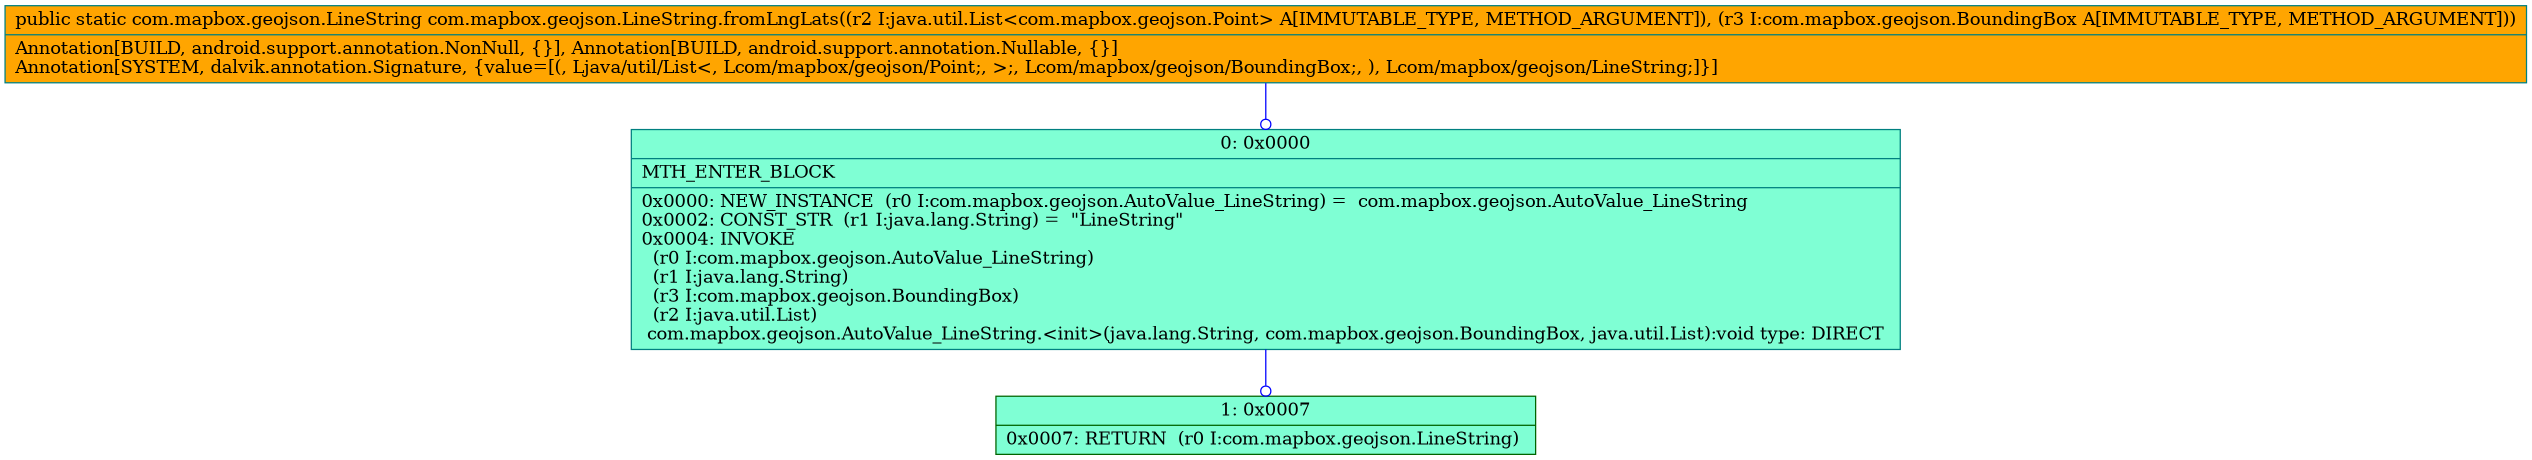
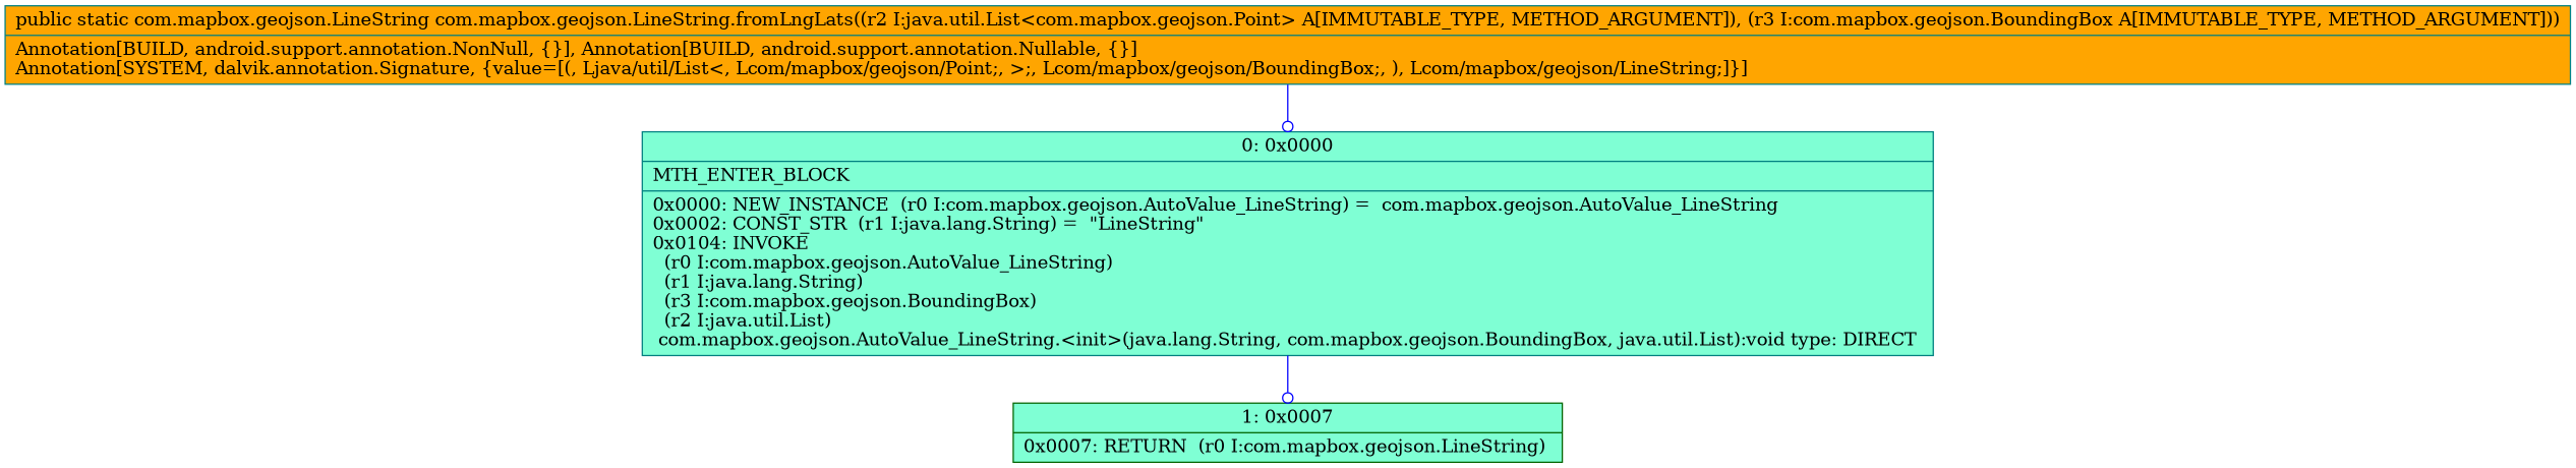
  digraph {
    node [shape=record style=filled fillcolor=aquamarine color=teal]
    edge [color=blue arrowhead=odot]
-   n1 [label="{0\:\ 0x0000|MTH_ENTER_BLOCK\l|0x0000: NEW_INSTANCE  (r0 I:com.mapbox.geojson.AutoValue_LineString) =  com.mapbox.geojson.AutoValue_LineString \l0x0002: CONST_STR  (r1 I:java.lang.String) =  \"LineString\" \l0x0004: INVOKE  \l  (r0 I:com.mapbox.geojson.AutoValue_LineString)\l  (r1 I:java.lang.String)\l  (r3 I:com.mapbox.geojson.BoundingBox)\l  (r2 I:java.util.List)\l com.mapbox.geojson.AutoValue_LineString.\<init\>(java.lang.String, com.mapbox.geojson.BoundingBox, java.util.List):void type: DIRECT \l}"]
+   n1 [label="{0\:\ 0x0000|MTH_ENTER_BLOCK\l|0x0000: NEW_INSTANCE  (r0 I:com.mapbox.geojson.AutoValue_LineString) =  com.mapbox.geojson.AutoValue_LineString \l0x0002: CONST_STR  (r1 I:java.lang.String) =  \"LineString\" \l0x0104: INVOKE  \l  (r0 I:com.mapbox.geojson.AutoValue_LineString)\l  (r1 I:java.lang.String)\l  (r3 I:com.mapbox.geojson.BoundingBox)\l  (r2 I:java.util.List)\l com.mapbox.geojson.AutoValue_LineString.\<init\>(java.lang.String, com.mapbox.geojson.BoundingBox, java.util.List):void type: DIRECT \l}"]
    n2 [label="{1\:\ 0x0007|0x0007: RETURN  (r0 I:com.mapbox.geojson.LineString) \l}" color=darkgreen]
    n3 [label="{public static com.mapbox.geojson.LineString com.mapbox.geojson.LineString.fromLngLats((r2 I:java.util.List\<com.mapbox.geojson.Point\> A[IMMUTABLE_TYPE, METHOD_ARGUMENT]), (r3 I:com.mapbox.geojson.BoundingBox A[IMMUTABLE_TYPE, METHOD_ARGUMENT]))  | Annotation[BUILD, android.support.annotation.NonNull, \{\}], Annotation[BUILD, android.support.annotation.Nullable, \{\}]\lAnnotation[SYSTEM, dalvik.annotation.Signature, \{value=[(, Ljava\/util\/List\<, Lcom\/mapbox\/geojson\/Point;, \>;, Lcom\/mapbox\/geojson\/BoundingBox;, ), Lcom\/mapbox\/geojson\/LineString;]\}]\l}" fillcolor=orange]
    n1 -> n2
    n3 -> n1
  }
